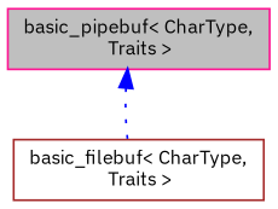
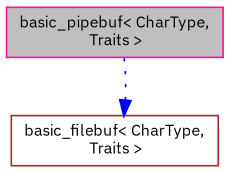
  digraph {
    fontname="IBM Plex Sans"
    node [fontname="IBM Plex Sans" fontsize=10 shape=record style=filled]
    n1 [color=deeppink fillcolor=grey75 fontcolor=black height=0.2 label="basic_pipebuf\< CharType,\l Traits \>" width=0.4]
    n2 [color=brown fillcolor=white height=0.2 label="basic_filebuf\< CharType,\l Traits \>" width=0.4]
-   n1 -> n2 [color=blue dir=back fontname="IBM Plex Sans" fontsize=10 labelfontname=Helvetica labelfontsize=10 style=dotted]
+   n2 -> n1 [color=blue dir=back fontname="IBM Plex Sans" fontsize=10 labelfontname=Helvetica labelfontsize=10 style=dotted]
  }
